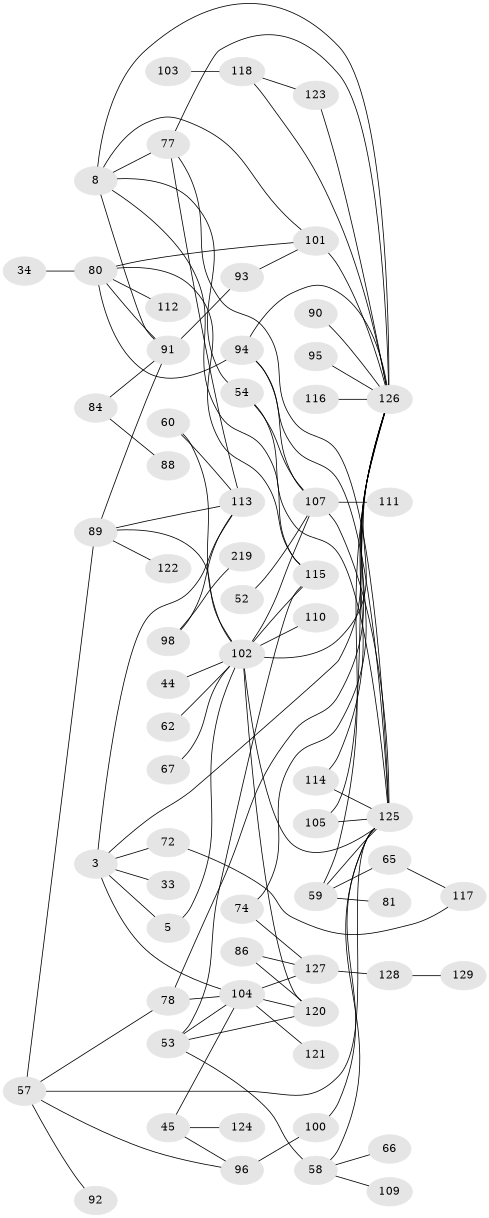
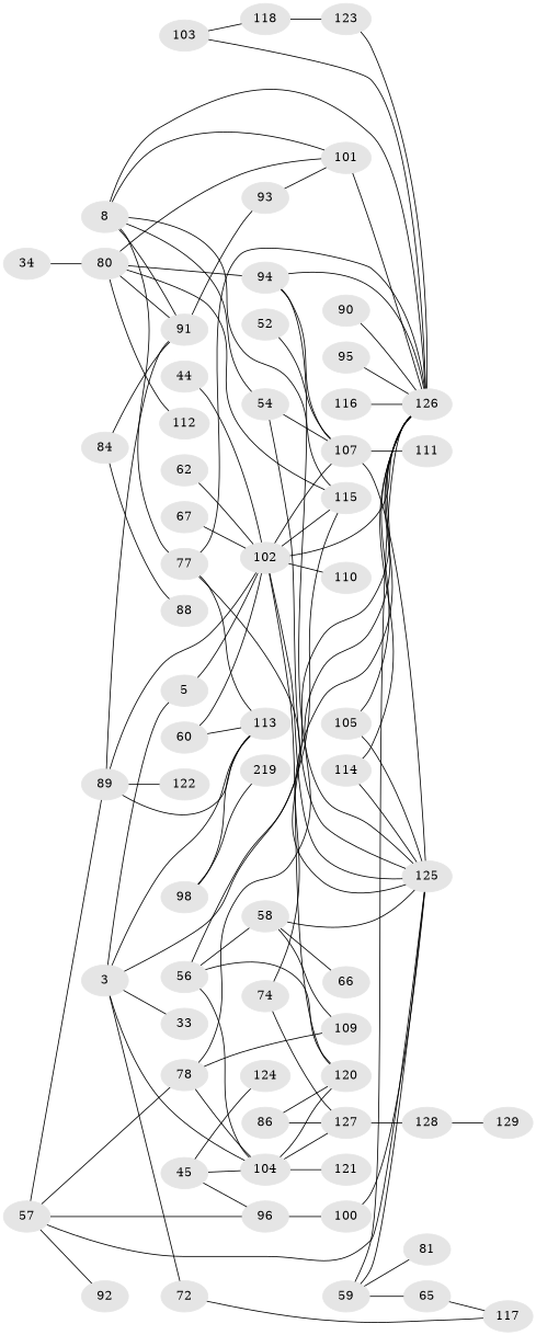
  graph {
    rankdir=LR
    node [color=gray90 style=filled]
    3 [super="+1"]
    5
    33
    72
    104 [super="+15+42"]
    113 [super="+41+40+26"]
    126 [super="+64+106+70+97"]
    102 [super="+16+68"]
    117
    120 [super="+14"]
    127
    121
    115 [super="+82"]
    107 [super="+25"]
    125 [super="+99+76+108"]
    110
    54 [super="+21"]
    8
    77 [super="+69"]
    91 [super="+50+83"]
    101 [super="+73+28"]
    93 [super="+79"]
    80 [super="+29+24"]
    94 [super="+17"]
    112
    34
    44
    96 [super="+56"]
    100
    45
    124
    111
    52
-   53 [super="+12"]
+   53 [super="+12" label=56]
    58 [super="+51"]
    66
    109
    78 [super="+39"]
    57
    89
    92
    122
    59
    65
    81
    60
    62
    67
    74
    128
    84
    88
    86
    90
    95
    98
    n57 [label=219]
    103
    118
    123
    105
    114
    116
    129
    3 -- 5 [weight=2]
    3 -- 33
    3 -- 72 [weight=2]
    3 -- 104 [weight=2]
    3 -- 113
    3 -- 126 [weight=2]
    5 -- 102 [weight=2]
    72 -- 117
    104 -- 120
    104 -- 127
    104 -- 121
    102 -- 126 [weight=5]
    102 -- 120
    102 -- 115
    102 -- 107
    102 -- 125 [weight=4]
    102 -- 110
    127 -- 128
    107 -- 125
    107 -- 111
    54 -- 107
    54 -- 125
    8 -- 126
    8 -- 115
    8 -- 54 [weight=2]
    8 -- 77
    8 -- 91 [weight=2]
    8 -- 101 [weight=2]
    77 -- 113
    77 -- 126
    77 -- 125
    91 -- 93
    101 -- 126 [weight=3]
    93 -- 101
    80 -- 115
    80 -- 91
    80 -- 101 [weight=3]
    80 -- 94
    80 -- 112
    94 -- 126 [weight=3]
    94 -- 107 [weight=2]
    94 -- 125
    34 -- 80
    44 -- 102
    96 -- 100
    100 -- 125
    45 -- 104
    45 -- 96 [weight=2]
    45 -- 124
    52 -- 107
    53 -- 104
    53 -- 120 [weight=2]
    53 -- 115
    53 -- 58
    58 -- 125 [weight=2]
    58 -- 66
    58 -- 109
    78 -- 104
    78 -- 126
+   78 -- 109
    57 -- 125
    57 -- 96
    57 -- 78
    57 -- 89
    57 -- 92
    89 -- 113
    89 -- 102
    89 -- 91
    89 -- 122
    59 -- 126
    59 -- 125
    59 -- 65
    59 -- 81
    65 -- 117
    60 -- 113
    60 -- 102
    62 -- 102
    67 -- 102
    74 -- 126
    74 -- 127
    128 -- 129
    84 -- 91
    84 -- 88
    86 -- 120
    86 -- 127
    90 -- 126
    95 -- 126
    98 -- 113
    98 -- n57
-   118 -- 126
+   103 -- 126
    103 -- 118
    118 -- 123
    123 -- 126
    105 -- 126
    105 -- 125
    114 -- 126
    114 -- 125
    116 -- 126
  }
